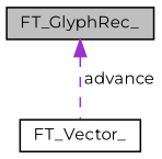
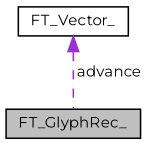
  digraph {
    fontname=Montserrat
    node [color=black fontname=Montserrat fontsize=10 shape=record style=filled]
    n1 [fillcolor=grey75 fontcolor=black height=0.2 label=FT_GlyphRec_ width=0.4]
    n2 [fillcolor=white height=0.2 label=FT_Vector_ width=0.4]
-   n1 -> n2 [color=darkorchid3 dir=back fontname=Montserrat fontsize=10 label=" advance" labelfontname=Helvetica labelfontsize=10 style=dashed]
+   n2 -> n1 [color=darkorchid3 dir=back fontname=Montserrat fontsize=10 label=" advance" labelfontname=Helvetica labelfontsize=10 style=dashed]
  }
